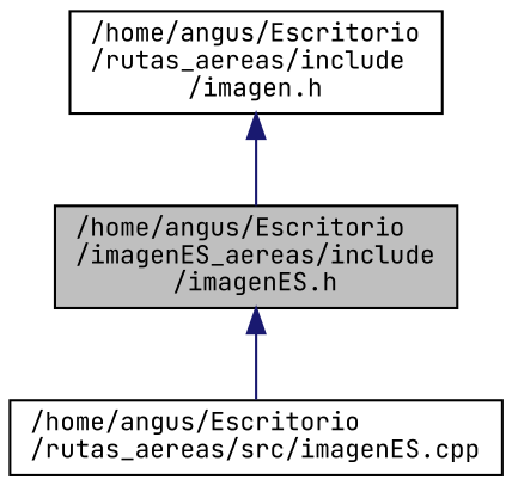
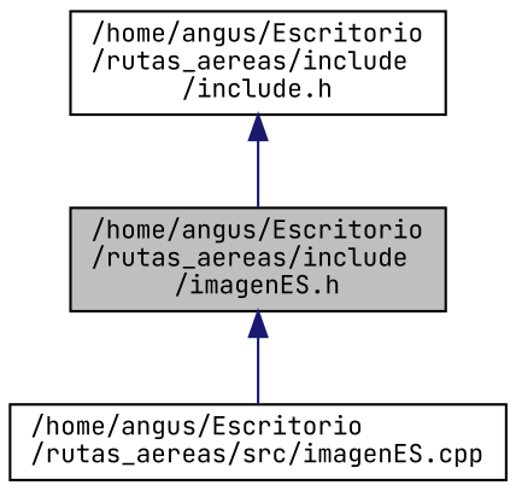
  digraph {
    fontname="JetBrains Mono"
    node [color=black fillcolor=white fontname="JetBrains Mono" fontsize=10 shape=record style=filled]
    edge [color=midnightblue dir=back fontname="JetBrains Mono" fontsize=10 labelfontname=Helvetica labelfontsize=10 style=solid]
-   n1 [fillcolor=grey75 fontcolor=black height=0.2 label="/home/angus/Escritorio\l/imagenES_aereas/include\l/imagenES.h" width=0.4]
+   n1 [fillcolor=grey75 fontcolor=black height=0.2 label="/home/angus/Escritorio\l/rutas_aereas/include\l/imagenES.h" width=0.4]
    n2 [height=0.2 label="/home/angus/Escritorio\l/rutas_aereas/src/imagenES.cpp" width=0.4]
-   n3 [height=0.2 label="/home/angus/Escritorio\l/rutas_aereas/include\l/imagen.h" width=0.4]
+   n3 [height=0.2 label="/home/angus/Escritorio\l/rutas_aereas/include\l/include.h" width=0.4]
    n1 -> n2
    n3 -> n1
  }
